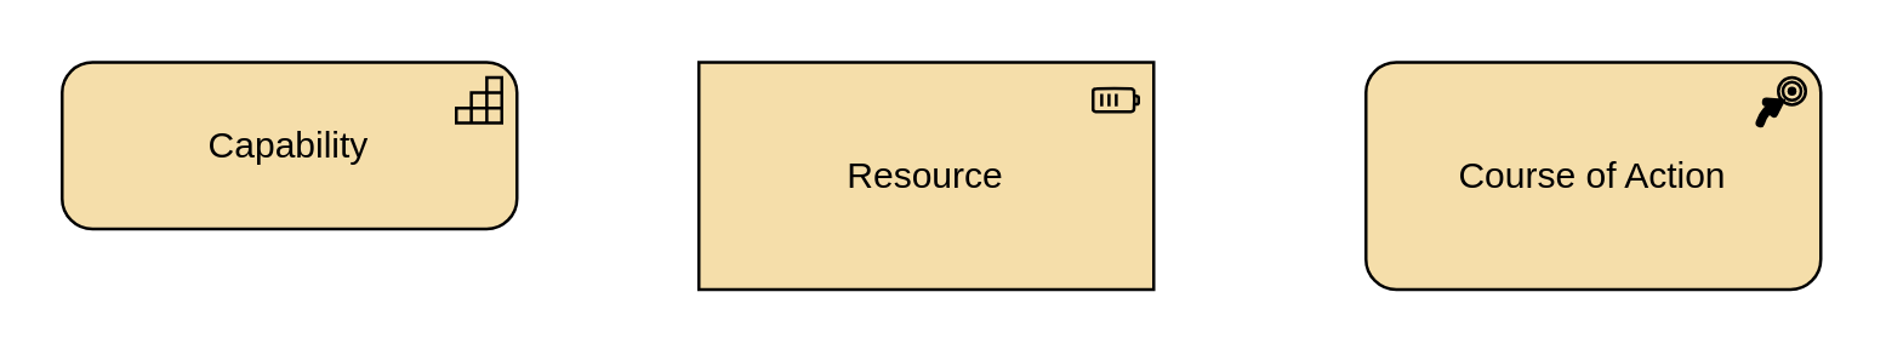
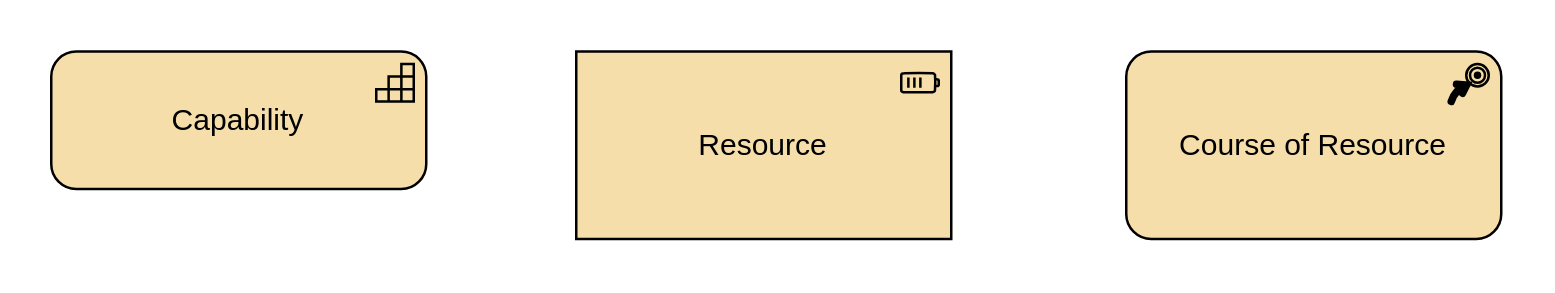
  <mxCell id="0" />
  <mxCell id="1" parent="0" />
  <mxCell id="2" value="Resource" style="html=1;outlineConnect=0;whiteSpace=wrap;fillColor=#F5DEAA;shape=mxgraph.archimate3.application;appType=resource;archiType=square;" vertex="1" parent="1"><mxGeometry x="230" y="20" width="150" height="75" as="geometry" /></mxCell>
  <mxCell id="3" value="Capability" style="html=1;outlineConnect=0;whiteSpace=wrap;fillColor=#F5DEAA;shape=mxgraph.archimate3.application;appType=capability;archiType=rounded;" vertex="1" parent="1"><mxGeometry x="20" y="20" width="150" height="55" as="geometry" /></mxCell>
- <mxCell id="4" value="Course of Action" style="html=1;outlineConnect=0;whiteSpace=wrap;fillColor=#F5DEAA;shape=mxgraph.archimate3.application;appType=course;archiType=rounded;" vertex="1" parent="1"><mxGeometry x="450" y="20" width="150" height="75" as="geometry" /></mxCell>
+ <mxCell id="4" value="Course of Resource" style="html=1;outlineConnect=0;whiteSpace=wrap;fillColor=#F5DEAA;shape=mxgraph.archimate3.application;appType=course;archiType=rounded;" vertex="1" parent="1"><mxGeometry x="450" y="20" width="150" height="75" as="geometry" /></mxCell>
